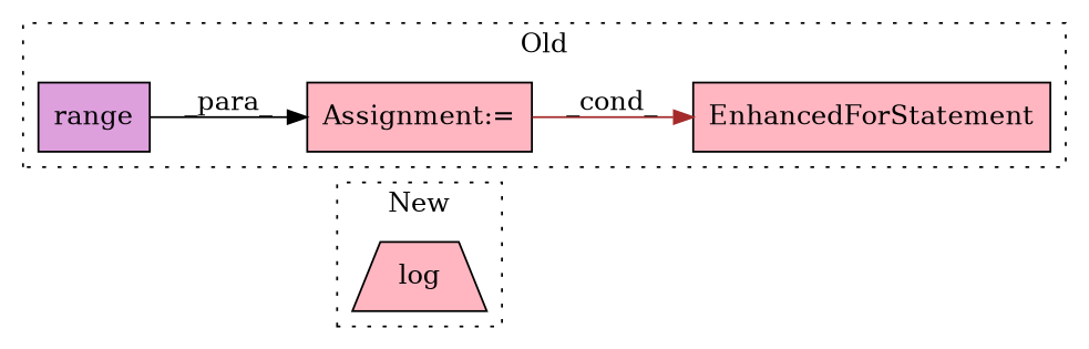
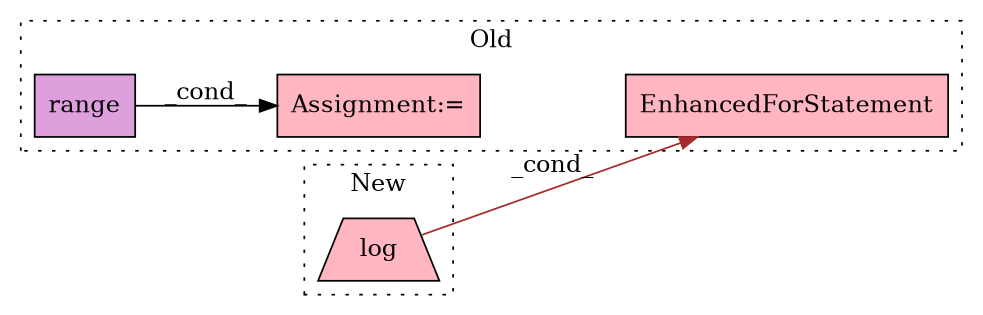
  digraph {
    rankdir=LR
    node [a=32 l="57,2" s="13455,13530" shape=box style=filled fillcolor=lightpink]
    n1 [l="6,1" label=range s="13520,13529" fillcolor=plum]
    n2 [a=7 label="Assignment:="]
    n3 [a=70 label=EnhancedForStatement]
    n4 [l="4,1" label=log s="11921,11936" shape=trapezium]
    subgraph cluster_1 {
      label=Old
      style=dotted
      n1
      n2
      n3
    }
    subgraph cluster_2 {
      label=New
      style=dotted
      n4
    }
-   n1 -> n2 [label=_para_ color=black]
-   n2 -> n3 [label=_cond_ color=brown]
+   n1 -> n2 [label=_cond_ color=black]
+   n4 -> n3 [label=_cond_ color=brown]
  }
